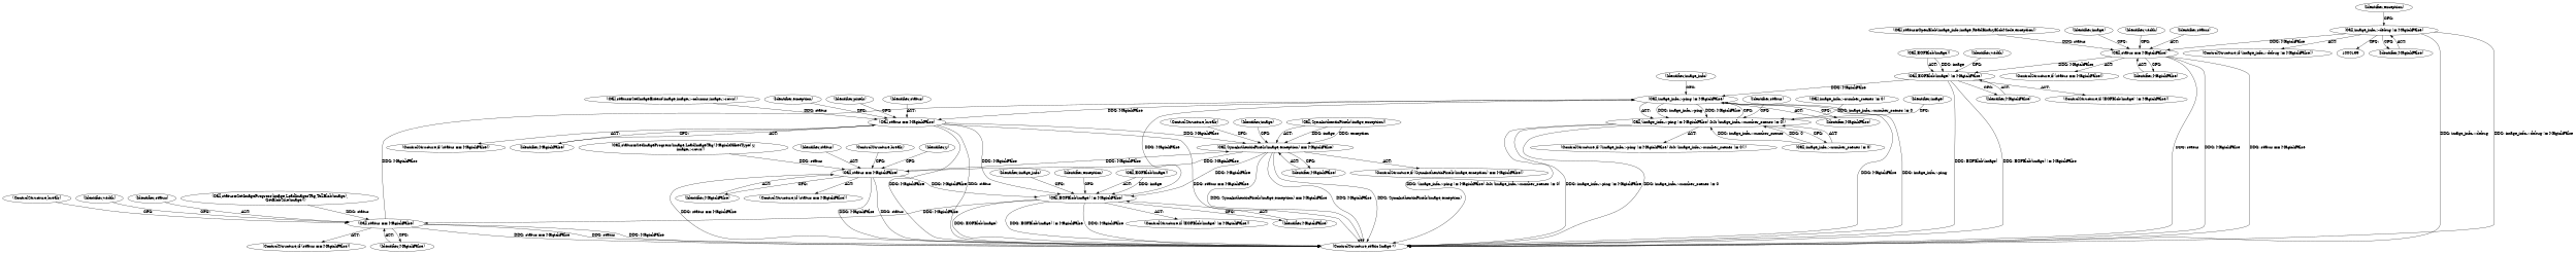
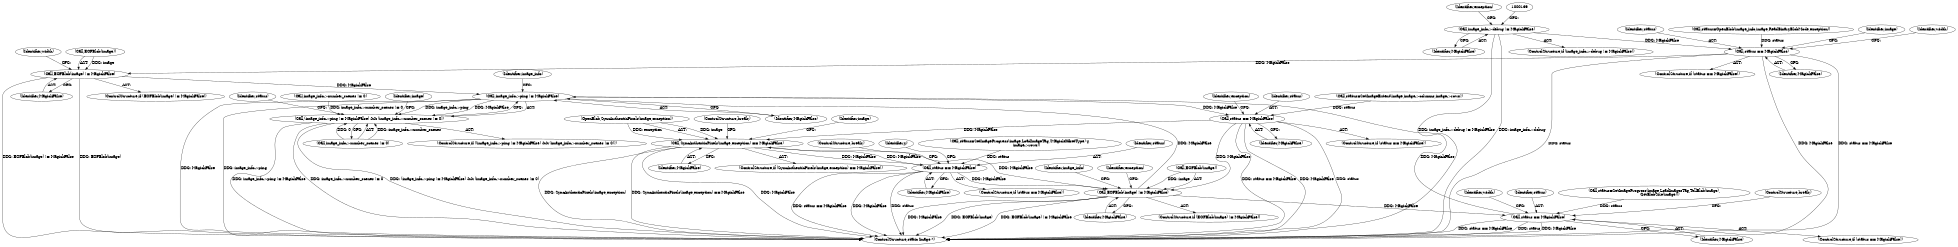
  digraph {
    n1 [label="(Call,image_info->debug != MagickFalse)"]
    n2 [label="(Call,status == MagickFalse)"]
    n3 [label="(ControlStructure,static Image *)"]
    n4 [label="(Identifier,MagickFalse)"]
    n5 [label="(ControlStructure,if (image_info->debug != MagickFalse))"]
    n6 [label="(Call,EOFBlob(image) != MagickFalse)"]
    n7 [label="(Identifier,MagickFalse)"]
    n8 [label="(ControlStructure,if (status == MagickFalse))"]
    n9 [label="(Call,image_info->ping != MagickFalse)"]
    n10 [label="(Identifier,MagickFalse)"]
    n11 [label="(ControlStructure,if (EOFBlob(image) != MagickFalse))"]
    n12 [label="(Call,(image_info->ping != MagickFalse) && (image_info->number_scenes != 0))"]
    n13 [label="(Call,status == MagickFalse)"]
    n14 [label="(Identifier,MagickFalse)"]
    n15 [label="(ControlStructure,if ((image_info->ping != MagickFalse) && (image_info->number_scenes != 0)))"]
    n16 [label="(Call,image_info->number_scenes != 0)"]
    n17 [label="(Call,SyncAuthenticPixels(image,exception) == MagickFalse)"]
    n18 [label="(Call,EOFBlob(image) != MagickFalse)"]
    n19 [label="(ControlStructure,if (status == MagickFalse))"]
    n20 [label="(Identifier,MagickFalse)"]
    n21 [label="(Call,status == MagickFalse)"]
    n22 [label="(Identifier,MagickFalse)"]
    n23 [label="(ControlStructure,if (SyncAuthenticPixels(image,exception) == MagickFalse))"]
    n24 [label="(Call,status == MagickFalse)"]
    n25 [label="(ControlStructure,if (EOFBlob(image) != MagickFalse))"]
    n26 [label="(Identifier,MagickFalse)"]
    n27 [label="(Identifier,MagickFalse)"]
    n28 [label="(ControlStructure,if (status == MagickFalse))"]
    n29 [label="(ControlStructure,if (status == MagickFalse))"]
    n30 [label="(Identifier,MagickFalse)"]
    n31 [label="(Identifier,image_info)"]
    n32 [label="(Identifier,status)"]
    n33 [label="(Call,status=OpenBlob(image_info,image,ReadBinaryBlobMode,exception))"]
    n34 [label="(Identifier,exception)"]
    n35 [label="(Identifier,width)"]
    n36 [label="(Call,status=SetImageProgress(image,LoadImageTag,(MagickOffsetType) y,\n            image->rows))"]
    n37 [label="(Identifier,status)"]
    n38 [label="(Identifier,status)"]
    n39 [label="(ControlStructure,break;)"]
    n40 [label="(Call,EOFBlob(image))"]
    n41 [label="(Call,status=SetImageProgress(image,LoadImagesTag,TellBlob(image),\n          GetBlobSize(image)))"]
    n42 [label="(Identifier,status)"]
    n43 [label="(Call,image_info->number_scenes != 0)"]
-   n44 [label="(Identifier,pixels)"]
    n45 [label="(Identifier,exception)"]
    n46 [label="(Identifier,status)"]
    n47 [label="(Identifier,image)"]
    n48 [label="(Call,status=SetImageExtent(image,image->columns,image->rows))"]
    n49 [label="(Identifier,image)"]
-   n50 [label="(Call,SyncAuthenticPixels(image,exception))"]
+   n50 [label="(OpenBlob,SyncAuthenticPixels(image,exception))"]
    n51 [label="(Identifier,width)"]
    n52 [label="(Call,EOFBlob(image))"]
    n53 [label="(ControlStructure,break;)"]
    n54 [label="(ControlStructure,break;)"]
    n55 [label="(Identifier,image)"]
    n56 [label="(Identifier,y)"]
    n57 [label="(Identifier,exception)"]
    n58 [label="(Identifier,image_info)"]
    n59 [label="(Identifier,width)"]
    1000139
    n1 -> n2 [label="DDG: MagickFalse"]
    n1 -> n3 [label="DDG: image_info->debug"]
    n1 -> n3 [label="DDG: image_info->debug != MagickFalse"]
    n1 -> n4 [label="CFG: "]
    n1 -> n5 [label="AST: "]
    n2 -> n3 [label="DDG: status"]
    n2 -> n3 [label="DDG: MagickFalse"]
    n2 -> n3 [label="DDG: status == MagickFalse"]
    n2 -> n6 [label="DDG: MagickFalse"]
    n2 -> n7 [label="CFG: "]
    n2 -> n8 [label="AST: "]
    n4 -> n1 [label="AST: "]
    n6 -> n3 [label="DDG: EOFBlob(image)"]
    n6 -> n3 [label="DDG: EOFBlob(image) != MagickFalse"]
    n6 -> n9 [label="DDG: MagickFalse"]
    n6 -> n10 [label="CFG: "]
    n6 -> n11 [label="AST: "]
    n7 -> n2 [label="AST: "]
    n9 -> n3 [label="DDG: MagickFalse"]
    n9 -> n3 [label="DDG: image_info->ping"]
    n9 -> n12 [label="AST: "]
    n9 -> n12 [label="DDG: image_info->ping"]
    n9 -> n12 [label="DDG: MagickFalse"]
    n9 -> n13 [label="DDG: MagickFalse"]
    n9 -> n14 [label="CFG: "]
    n10 -> n6 [label="AST: "]
    n12 -> n3 [label="DDG: (image_info->ping != MagickFalse) && (image_info->number_scenes != 0)"]
    n12 -> n3 [label="DDG: image_info->ping != MagickFalse"]
    n12 -> n3 [label="DDG: image_info->number_scenes != 0"]
    n12 -> n9 [label="CFG: "]
    n12 -> n15 [label="AST: "]
    n12 -> n16 [label="CFG: "]
    n13 -> n3 [label="DDG: status == MagickFalse"]
    n13 -> n3 [label="DDG: MagickFalse"]
    n13 -> n3 [label="DDG: status"]
    n13 -> n17 [label="DDG: MagickFalse"]
    n13 -> n18 [label="DDG: MagickFalse"]
    n13 -> n19 [label="AST: "]
    n13 -> n20 [label="CFG: "]
    n14 -> n9 [label="AST: "]
    n16 -> n12 [label="AST: "]
    n16 -> n12 [label="DDG: image_info->number_scenes"]
    n16 -> n12 [label="DDG: 0"]
    n17 -> n3 [label="DDG: SyncAuthenticPixels(image,exception) == MagickFalse"]
    n17 -> n3 [label="DDG: MagickFalse"]
    n17 -> n3 [label="DDG: SyncAuthenticPixels(image,exception)"]
    n17 -> n18 [label="DDG: MagickFalse"]
    n17 -> n21 [label="DDG: MagickFalse"]
    n17 -> n22 [label="CFG: "]
    n17 -> n23 [label="AST: "]
    n18 -> n3 [label="DDG: MagickFalse"]
    n18 -> n3 [label="DDG: EOFBlob(image)"]
    n18 -> n3 [label="DDG: EOFBlob(image) != MagickFalse"]
    n18 -> n9 [label="DDG: MagickFalse"]
    n18 -> n24 [label="DDG: MagickFalse"]
    n18 -> n25 [label="AST: "]
    n18 -> n26 [label="CFG: "]
    n20 -> n13 [label="AST: "]
    n21 -> n3 [label="DDG: status == MagickFalse"]
    n21 -> n3 [label="DDG: MagickFalse"]
    n21 -> n3 [label="DDG: status"]
    n21 -> n17 [label="DDG: MagickFalse"]
    n21 -> n18 [label="DDG: MagickFalse"]
    n21 -> n27 [label="CFG: "]
    n21 -> n28 [label="AST: "]
    n22 -> n17 [label="AST: "]
    n24 -> n3 [label="DDG: status == MagickFalse"]
    n24 -> n3 [label="DDG: status"]
    n24 -> n3 [label="DDG: MagickFalse"]
    n24 -> n9 [label="DDG: MagickFalse"]
    n24 -> n29 [label="AST: "]
    n24 -> n30 [label="CFG: "]
    n26 -> n18 [label="AST: "]
    n27 -> n21 [label="AST: "]
    n30 -> n24 [label="AST: "]
    n31 -> n18 [label="CFG: "]
    n32 -> n2 [label="AST: "]
    n33 -> n2 [label="DDG: status"]
    n34 -> n18 [label="CFG: "]
    n35 -> n24 [label="CFG: "]
    n36 -> n21 [label="DDG: status"]
    n37 -> n12 [label="CFG: "]
    n38 -> n24 [label="AST: "]
    n39 -> n17 [label="CFG: "]
    n40 -> n6 [label="AST: "]
    n40 -> n6 [label="DDG: image"]
    n41 -> n24 [label="DDG: status"]
    n42 -> n21 [label="AST: "]
    n43 -> n12 [label="DDG: image_info->number_scenes != 0"]
-   n44 -> n13 [label="CFG: "]
    n45 -> n1 [label="CFG: "]
    n46 -> n13 [label="AST: "]
    n47 -> n17 [label="CFG: "]
    n48 -> n13 [label="DDG: status"]
    n49 -> n12 [label="CFG: "]
    n50 -> n17 [label="AST: "]
    n50 -> n17 [label="DDG: image"]
    n50 -> n17 [label="DDG: exception"]
    n51 -> n6 [label="CFG: "]
    n52 -> n18 [label="AST: "]
    n52 -> n18 [label="DDG: image"]
    n53 -> n21 [label="CFG: "]
    n54 -> n24 [label="CFG: "]
    n55 -> n2 [label="CFG: "]
    n56 -> n21 [label="CFG: "]
    n57 -> n13 [label="CFG: "]
    n58 -> n9 [label="CFG: "]
    n59 -> n2 [label="CFG: "]
-   n1 -> 1000139 [label="CFG: "]
+   1000139 -> n1 [label="CFG: "]
  }
